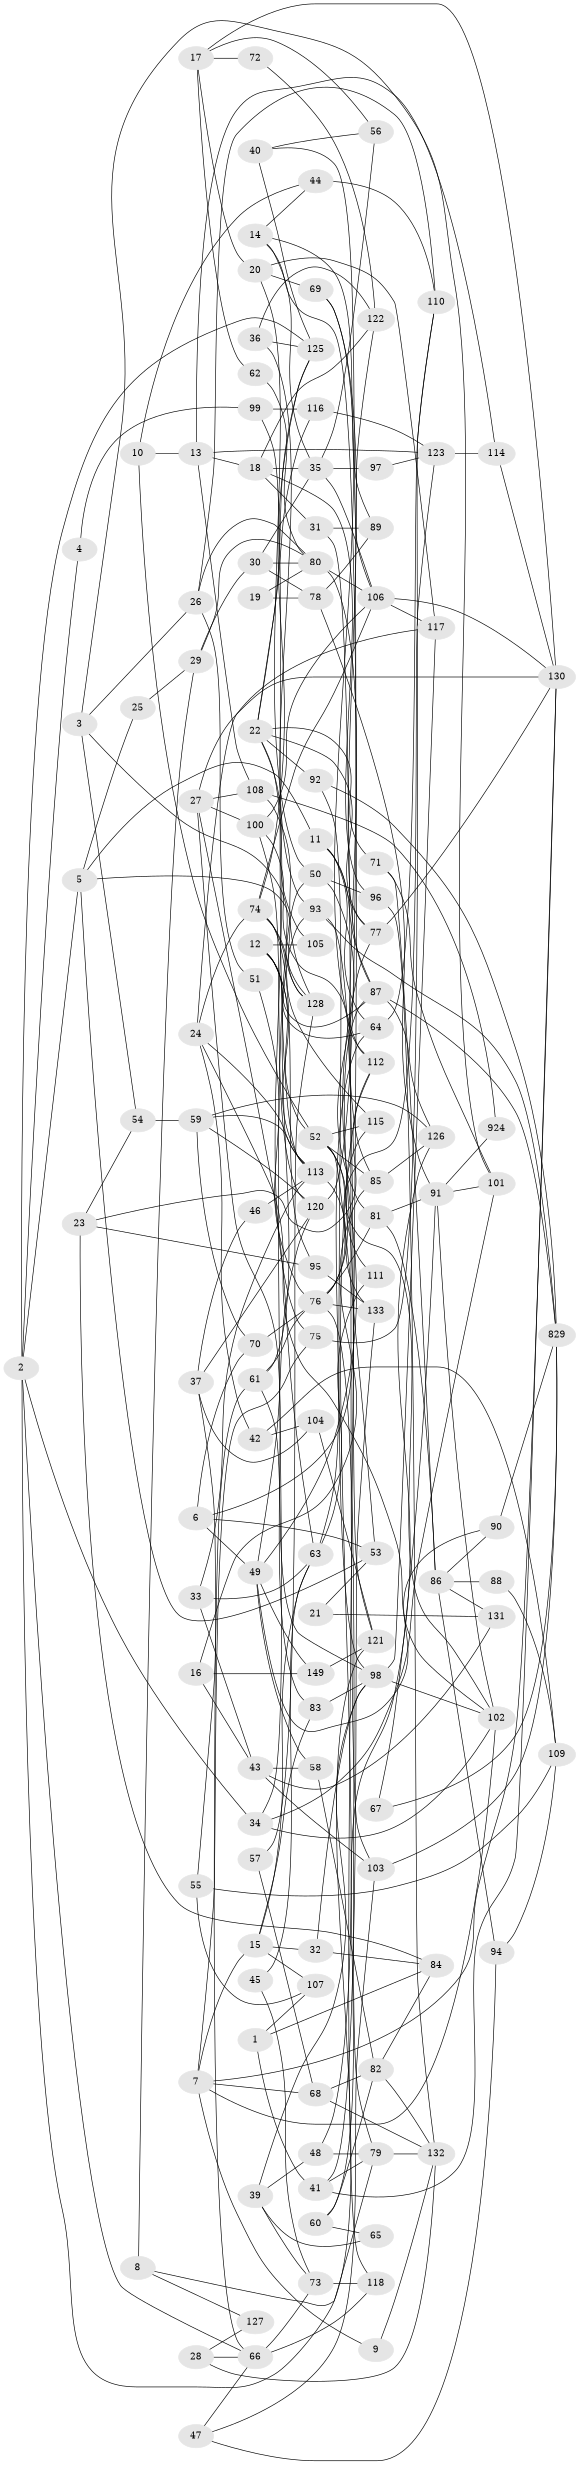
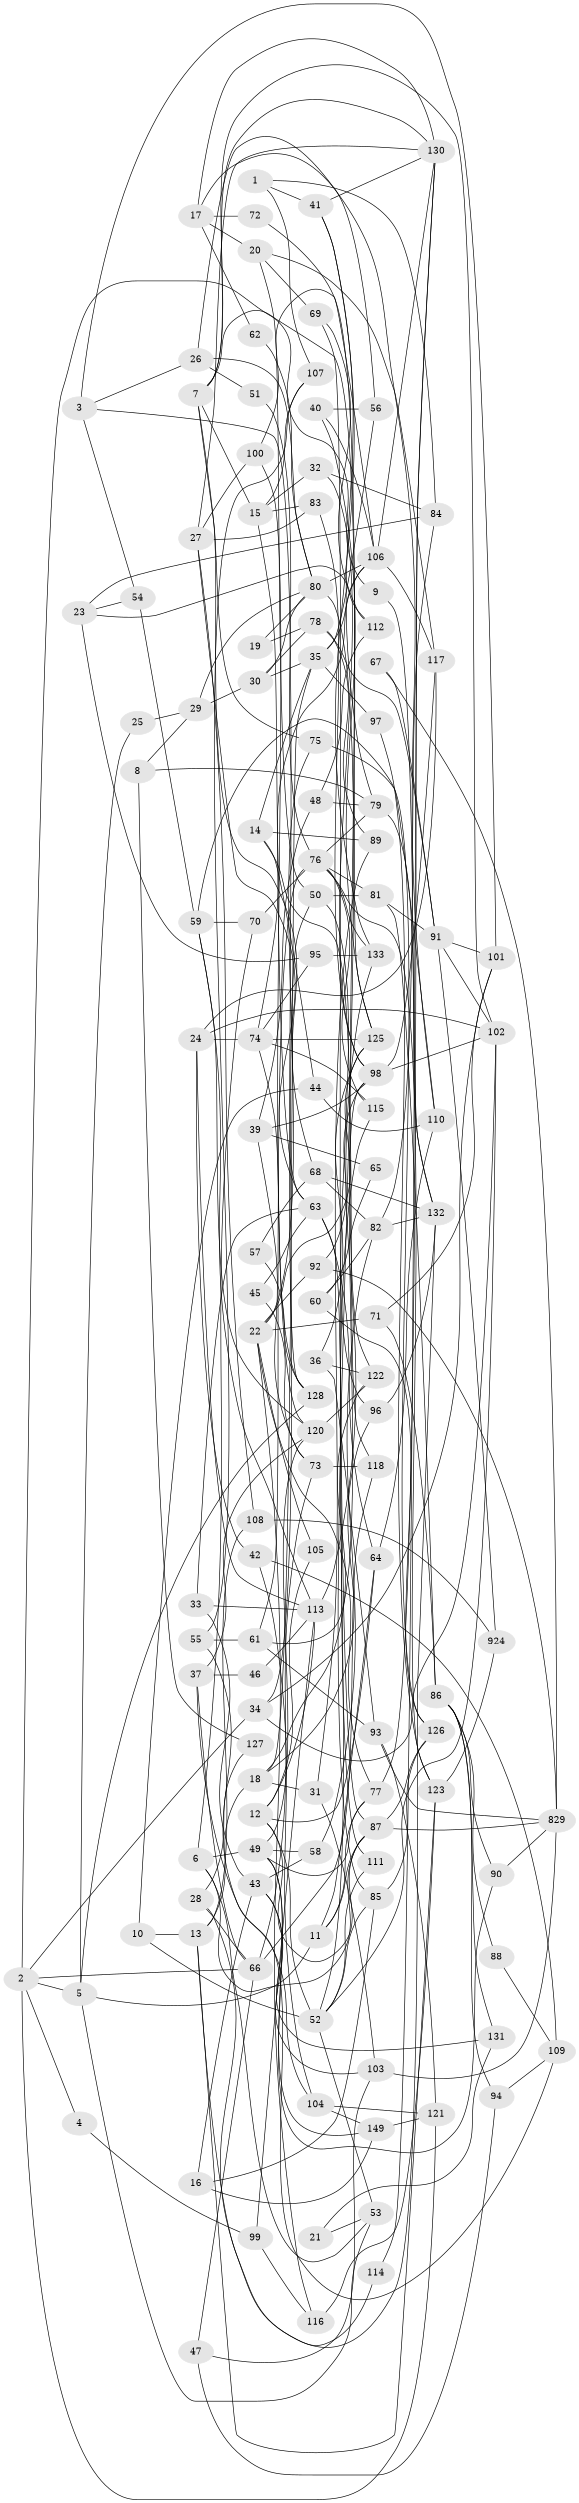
  graph {
    rankdir=LR
    node [color=gray90 style=filled]
    1
    41
    84
    107
    130
    79
    133
    2
    4
    5
    34
    66
    121
    125
    99
    128
    11
    25
    53
    101
    102
    50
    118
    73
    3
    26
    54
    80
    51
    110
    59
    113
    116
    87
    64
    77
    29
    6
    49
    70
    n41 [label=149]
    120
    58
    90
    76
    126
    n47 [label=829]
    7
    9
    15
    68
    75
    132
    32
    63
    83
    82
    8
    127
    30
    10
    13
    44
    52
    18
    108
    114
    123
    85
    111
    115
    12
    105
    35
    31
    96
    122
    n78 [label=924]
    14
    89
    56
    97
    106
    98
    16
    43
    131
    103
    17
    20
    62
    72
    69
    117
    19
    78
    91
    81
    112
    21
    22
    71
    92
    86
    23
    95
    24
    42
    74
    104
    109
    27
    100
    28
    33
    36
    93
    37
    46
    39
    48
    65
    40
    45
    47
    94
    55
    61
    57
    60
    67
    88
    1 -- 41
    1 -- 84
    1 -- 107
    41 -- 130
    41 -- 79
    41 -- 133
    79 -- 132
    2 -- 4
    2 -- 5
    2 -- 34
    2 -- 66
    2 -- 121
    2 -- 125
    4 -- 99
    5 -- 128
    5 -- 11
    5 -- 25
    5 -- 53
    34 -- 101
    34 -- 102
    34 -- 50
    66 -- 118
    66 -- 73
    99 -- 113
    99 -- 116
    11 -- 87
    11 -- 64
    11 -- 77
    25 -- 29
    50 -- 96
    50 -- 81
    73 -- 118
    3 -- 128
    3 -- 101
    3 -- 26
    3 -- 54
    26 -- 80
    26 -- 51
    26 -- 110
    54 -- 59
    80 -- 85
    80 -- 106
    51 -- 76
    59 -- 113
    59 -- 70
    59 -- 120
    59 -- 126
    113 -- 133
    116 -- 123
    87 -- 126
    87 -- n47
    64 -- 110
    77 -- 130
    29 -- 80
    29 -- 30
    6 -- 53
    6 -- 87
    6 -- 49
    6 -- 70
    49 -- 77
    49 -- n41
    49 -- 120
    49 -- 58
    49 -- 90
    70 -- 76
    n41 -- 121
    120 -- 122
    58 -- 82
    90 -- n47
    76 -- 79
    76 -- 133
    76 -- 123
    76 -- 115
    76 -- 81
    7 -- 130
    7 -- 102
    7 -- 9
    7 -- 15
    7 -- 68
    7 -- 75
    9 -- 132
    15 -- 107
    15 -- 32
    15 -- 63
    15 -- 83
    68 -- 132
    68 -- 82
    75 -- 110
    32 -- 84
    32 -- 98
    63 -- 64
    63 -- 111
    83 -- 98
    82 -- 84
    82 -- 132
    8 -- 79
    8 -- 29
    8 -- 127
    30 -- 80
    30 -- 35
    30 -- 78
    10 -- 13
    10 -- 44
    10 -- 52
    13 -- 18
    13 -- 108
    13 -- 114
    13 -- 123
    44 -- 110
    52 -- 53
    52 -- 102
    52 -- 85
    52 -- 111
    52 -- 115
    18 -- 35
    18 -- 31
    18 -- 96
    18 -- 122
-   108 -- 128
    108 -- n78
    114 -- 130
-   123 -- 114
+   123 -- n78
    85 -- 126
    12 -- 113
    12 -- 87
    12 -- 64
    12 -- 52
    12 -- 105
    35 -- 56
    35 -- 97
    35 -- 106
    31 -- 89
    31 -- 103
    96 -- 132
    14 -- 118
    14 -- 44
    14 -- 35
    14 -- 89
    97 -- 123
    106 -- 130
    106 -- 117
    98 -- 102
    98 -- 117
    16 -- n41
    16 -- 85
    16 -- 43
    43 -- 58
    43 -- 131
    43 -- 103
    103 -- n47
    17 -- 130
    17 -- 56
    17 -- 20
    17 -- 62
    17 -- 72
    20 -- 50
    20 -- 69
    20 -- 117
    62 -- 80
    72 -- 122
    69 -- 87
    69 -- 112
    19 -- 80
    19 -- 78
    78 -- 89
    78 -- 91
    91 -- 101
    91 -- 102
    91 -- n78
    81 -- 91
    81 -- 86
    21 -- 53
    21 -- 131
    22 -- 125
    22 -- 116
    22 -- 77
    22 -- 75
    22 -- 105
    22 -- 71
    22 -- 92
    71 -- 101
    71 -- 86
    92 -- n47
    92 -- 98
    86 -- 90
    86 -- 131
    86 -- 94
    86 -- 88
    23 -- 84
    23 -- 54
    23 -- 112
    23 -- 95
    95 -- 133
    24 -- 102
    24 -- 113
    24 -- 117
    24 -- 42
    24 -- 74
    42 -- 104
    42 -- 109
    74 -- 125
    74 -- 128
    74 -- 115
    74 -- 106
    74 -- 95
    104 -- 121
+   104 -- n41
    27 -- 130
    27 -- 63
    27 -- 83
    27 -- 108
    27 -- 100
    100 -- 120
    100 -- 106
-   100 -- 112
    28 -- 66
    28 -- 132
    28 -- 127
    33 -- 113
    33 -- 63
    33 -- 43
    36 -- 125
    36 -- 122
    36 -- 93
    93 -- 121
    93 -- n47
    37 -- 66
    37 -- 120
    37 -- 104
    37 -- 46
    46 -- 113
    39 -- 73
    39 -- 98
    39 -- 48
    39 -- 65
    48 -- 79
    48 -- 112
    40 -- 125
    40 -- 56
    40 -- 106
    45 -- 73
    45 -- 63
    47 -- 66
    47 -- 103
    47 -- 94
    94 -- 109
    55 -- 107
    55 -- 109
    55 -- 61
    61 -- 76
    61 -- 98
    61 -- 93
    57 -- 128
    57 -- 68
    60 -- 126
    60 -- 82
    60 -- 65
    67 -- n47
    67 -- 91
    88 -- 109
  }
